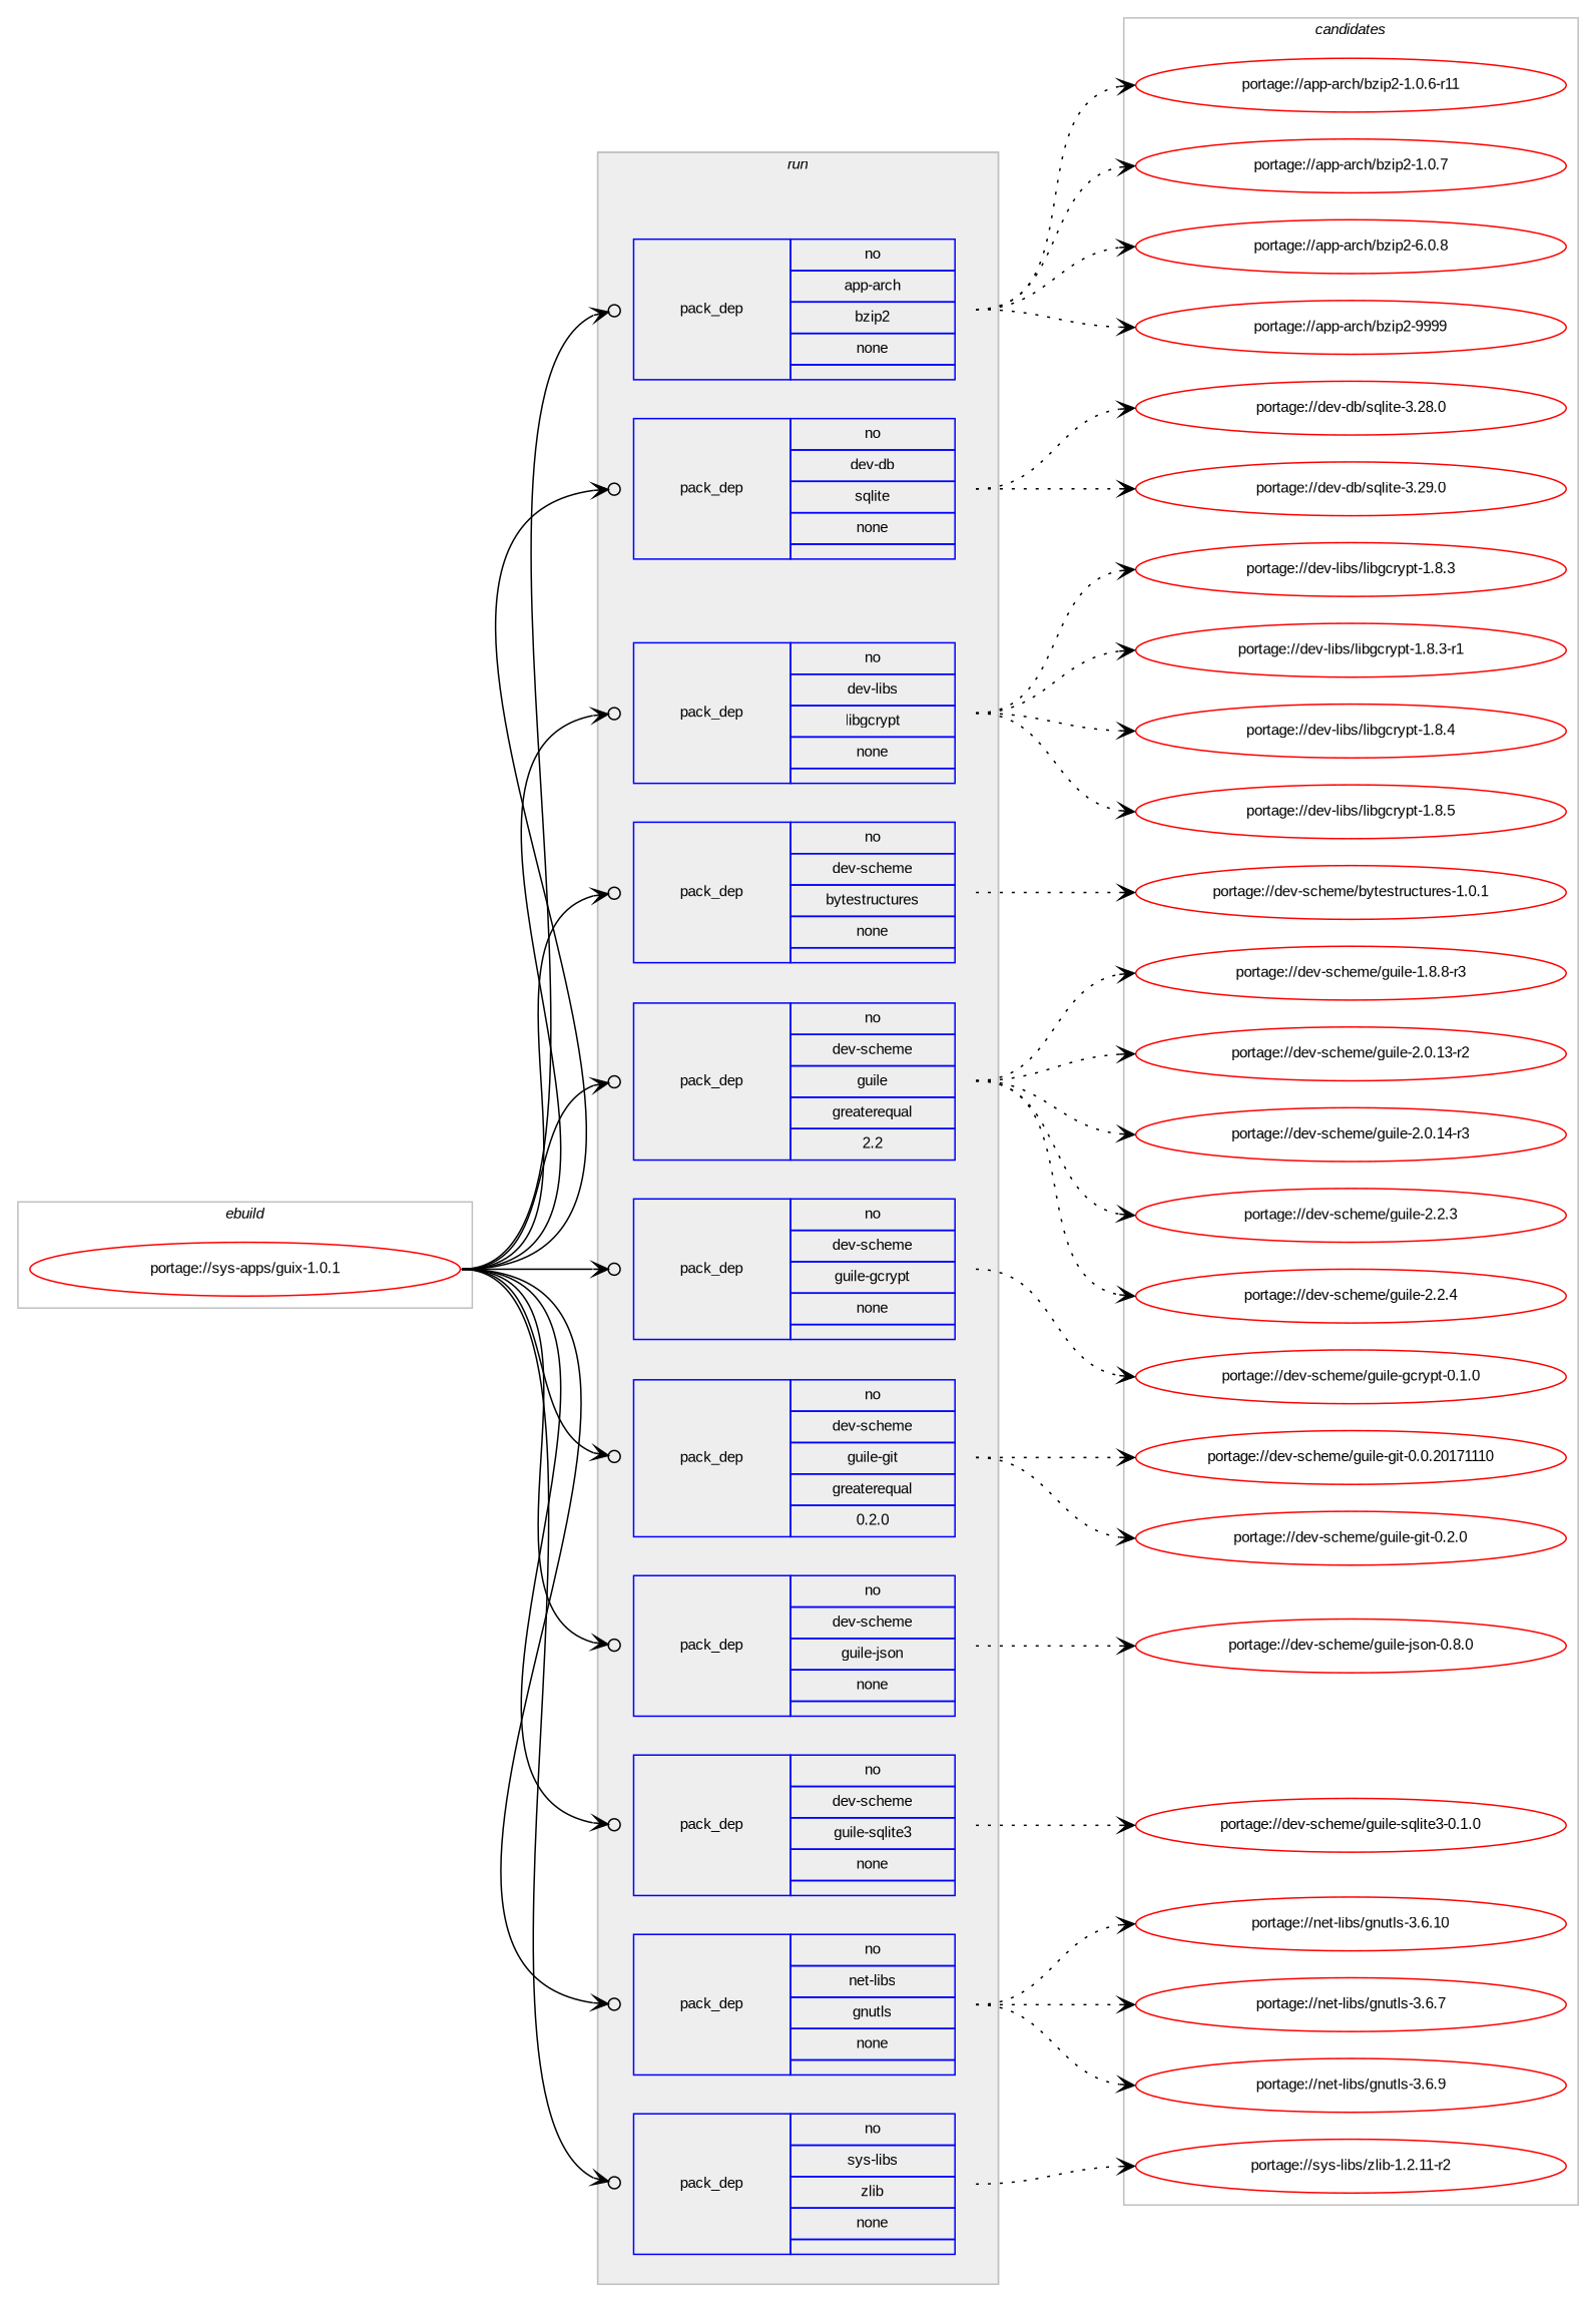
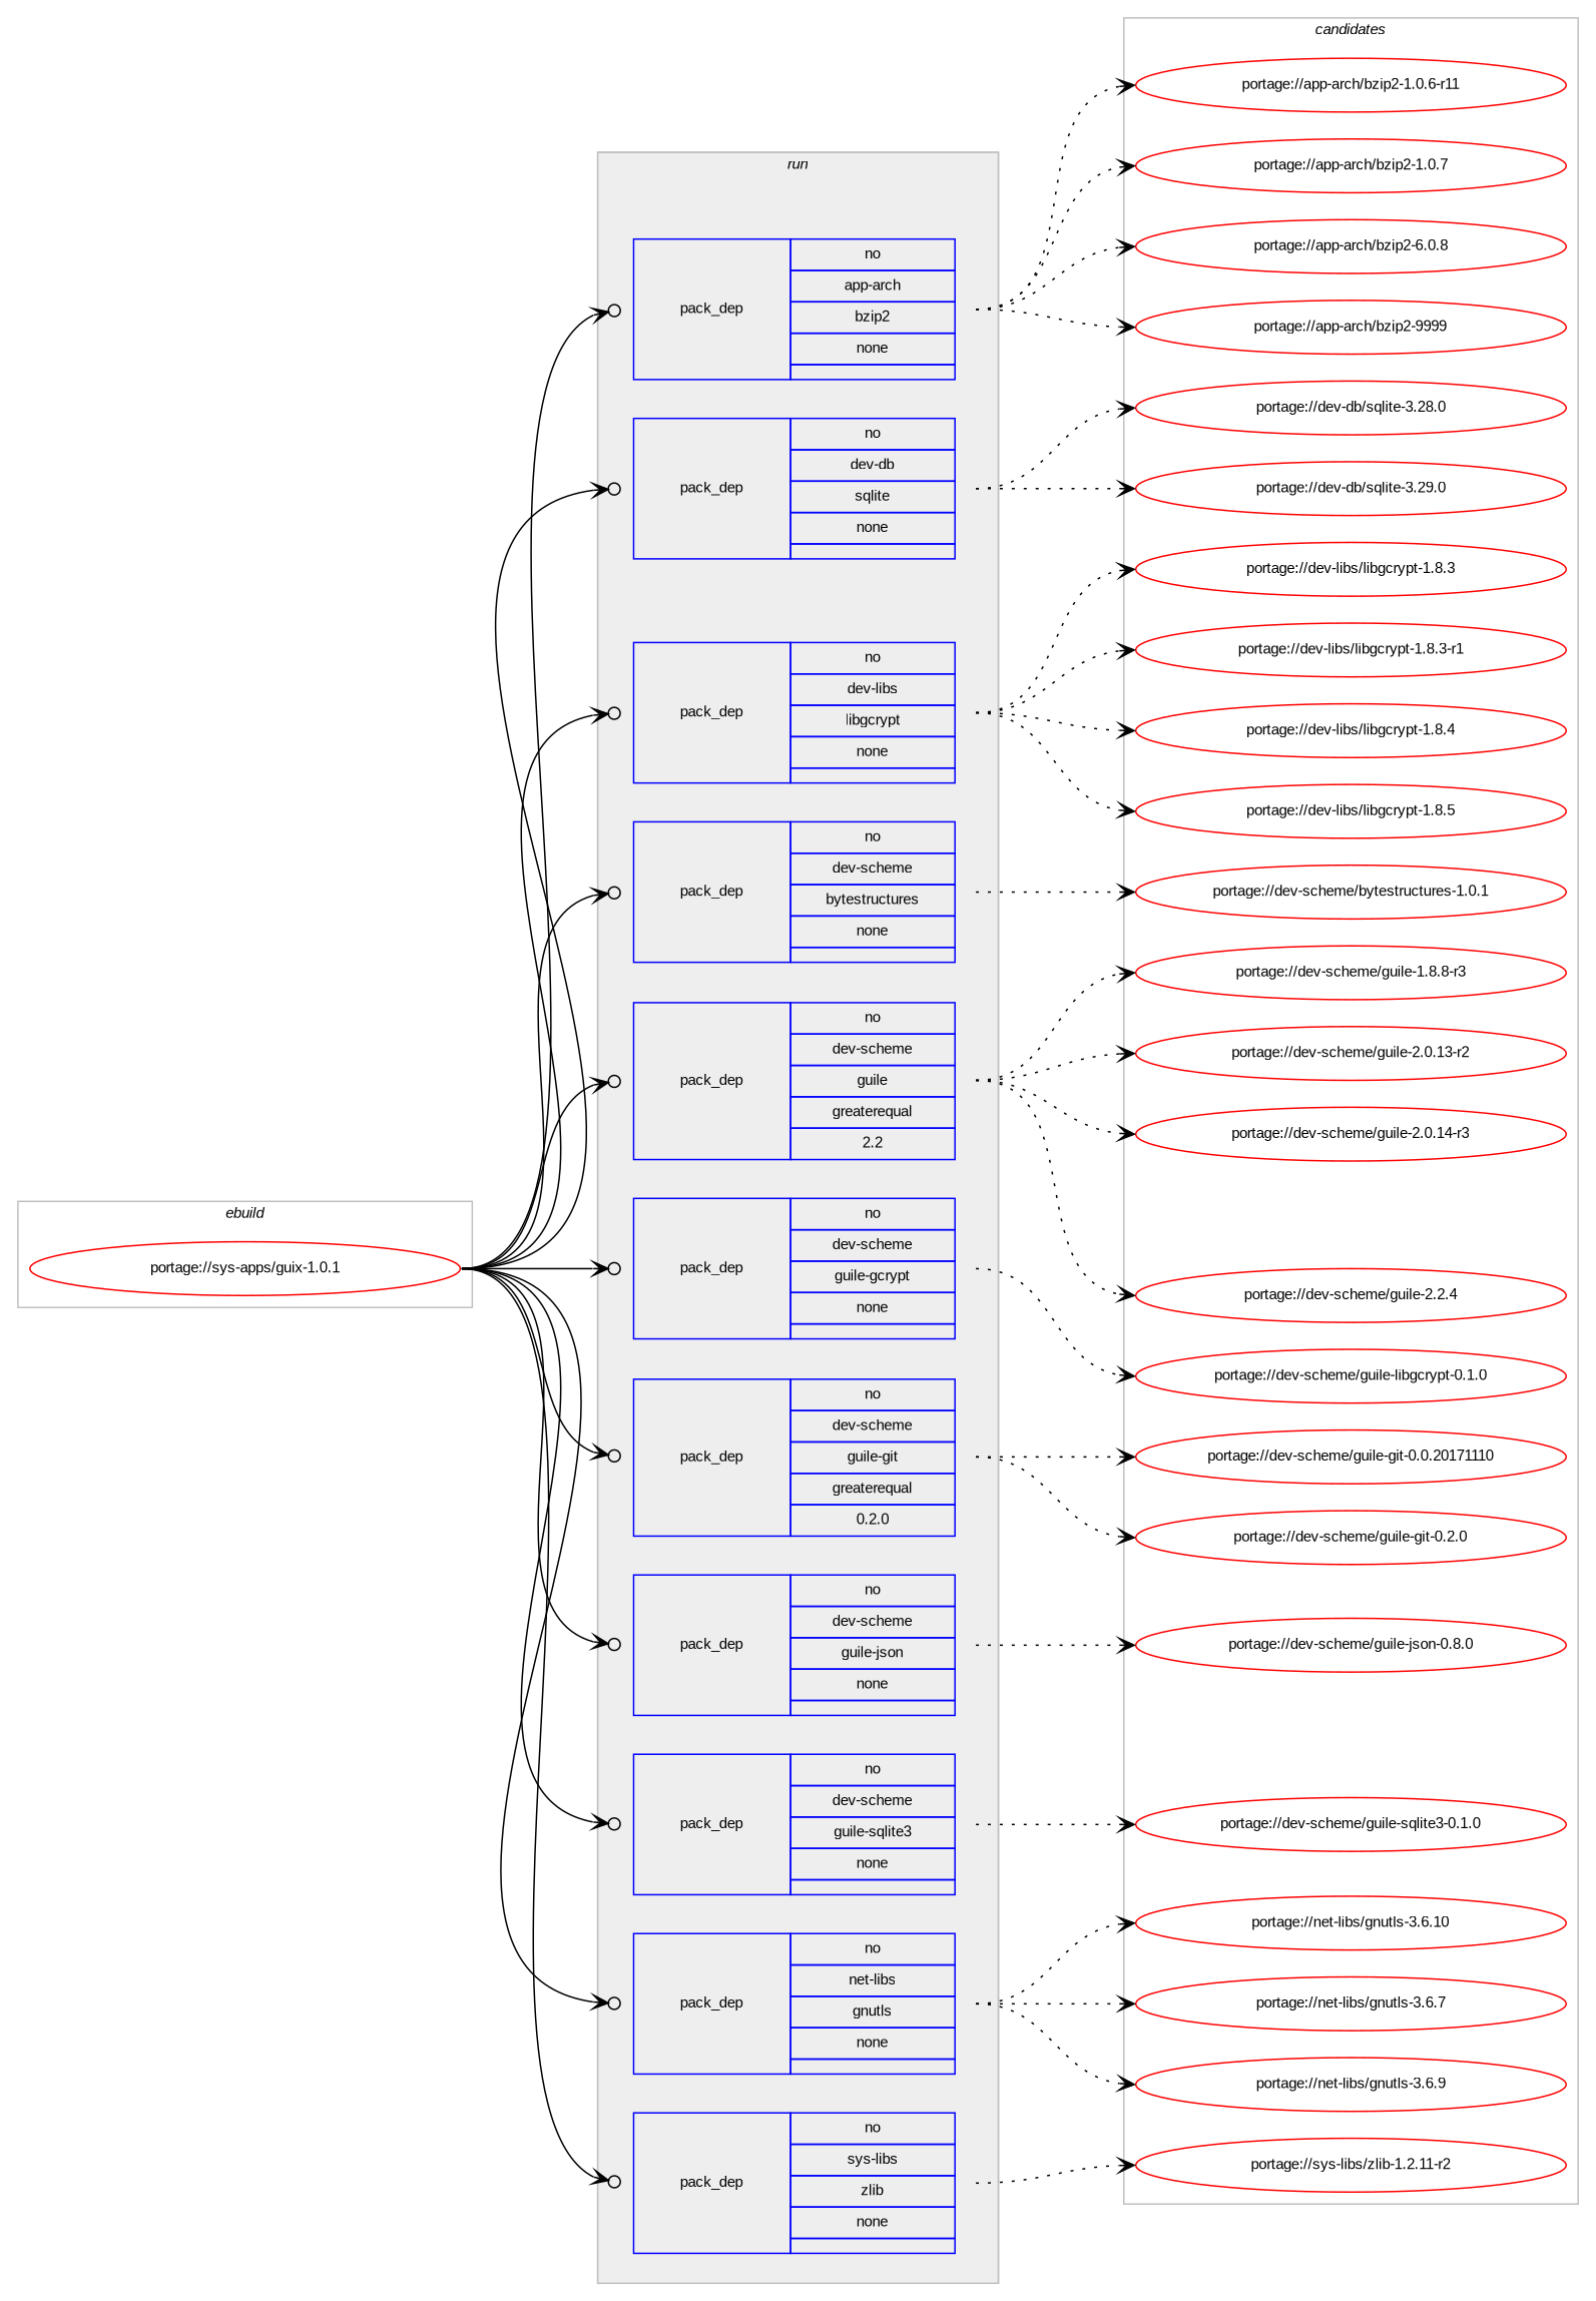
  digraph {
    compound=true
    concentrate=true
    fontname="Liberation Sans"
    fontsize=10
    newrank=true
    rankdir=LR
    ranksep=1.5
    node [color=red fontname="Liberation Sans" fontsize=10]
    edge [arrowhead=vee fontname="Liberation Sans" headport=w style=dotted tailport=e weight=100]
    n1 [label="portage://sys-apps/guix-1.0.1" width=4]
    n2 [color=blue label=<<TABLE BORDER="0" CELLBORDER="1" CELLSPACING="0" CELLPADDING="4" WIDTH="220"><TR><TD ROWSPAN="6" CELLPADDING="30">pack_dep</TD></TR><TR><TD WIDTH="110">no</TD></TR><TR><TD>app-arch</TD></TR><TR><TD>bzip2</TD></TR><TR><TD>none</TD></TR><TR><TD></TD></TR></TABLE>> shape=none]
    n3 [color=blue label=<<TABLE BORDER="0" CELLBORDER="1" CELLSPACING="0" CELLPADDING="4" WIDTH="220"><TR><TD ROWSPAN="6" CELLPADDING="30">pack_dep</TD></TR><TR><TD WIDTH="110">no</TD></TR><TR><TD>dev-db</TD></TR><TR><TD>sqlite</TD></TR><TR><TD>none</TD></TR><TR><TD></TD></TR></TABLE>> shape=none]
    n4 [color=blue label=<<TABLE BORDER="0" CELLBORDER="1" CELLSPACING="0" CELLPADDING="4" WIDTH="220"><TR><TD ROWSPAN="6" CELLPADDING="30">pack_dep</TD></TR><TR><TD WIDTH="110">no</TD></TR><TR><TD>dev-libs</TD></TR><TR><TD>libgcrypt</TD></TR><TR><TD>none</TD></TR><TR><TD></TD></TR></TABLE>> shape=none]
    n5 [color=blue label=<<TABLE BORDER="0" CELLBORDER="1" CELLSPACING="0" CELLPADDING="4" WIDTH="220"><TR><TD ROWSPAN="6" CELLPADDING="30">pack_dep</TD></TR><TR><TD WIDTH="110">no</TD></TR><TR><TD>dev-scheme</TD></TR><TR><TD>bytestructures</TD></TR><TR><TD>none</TD></TR><TR><TD></TD></TR></TABLE>> shape=none]
    n6 [color=blue label=<<TABLE BORDER="0" CELLBORDER="1" CELLSPACING="0" CELLPADDING="4" WIDTH="220"><TR><TD ROWSPAN="6" CELLPADDING="30">pack_dep</TD></TR><TR><TD WIDTH="110">no</TD></TR><TR><TD>dev-scheme</TD></TR><TR><TD>guile</TD></TR><TR><TD>greaterequal</TD></TR><TR><TD>2.2</TD></TR></TABLE>> shape=none]
    n7 [color=blue label=<<TABLE BORDER="0" CELLBORDER="1" CELLSPACING="0" CELLPADDING="4" WIDTH="220"><TR><TD ROWSPAN="6" CELLPADDING="30">pack_dep</TD></TR><TR><TD WIDTH="110">no</TD></TR><TR><TD>dev-scheme</TD></TR><TR><TD>guile-gcrypt</TD></TR><TR><TD>none</TD></TR><TR><TD></TD></TR></TABLE>> shape=none]
    n8 [color=blue label=<<TABLE BORDER="0" CELLBORDER="1" CELLSPACING="0" CELLPADDING="4" WIDTH="220"><TR><TD ROWSPAN="6" CELLPADDING="30">pack_dep</TD></TR><TR><TD WIDTH="110">no</TD></TR><TR><TD>dev-scheme</TD></TR><TR><TD>guile-git</TD></TR><TR><TD>greaterequal</TD></TR><TR><TD>0.2.0</TD></TR></TABLE>> shape=none]
    n9 [color=blue label=<<TABLE BORDER="0" CELLBORDER="1" CELLSPACING="0" CELLPADDING="4" WIDTH="220"><TR><TD ROWSPAN="6" CELLPADDING="30">pack_dep</TD></TR><TR><TD WIDTH="110">no</TD></TR><TR><TD>dev-scheme</TD></TR><TR><TD>guile-json</TD></TR><TR><TD>none</TD></TR><TR><TD></TD></TR></TABLE>> shape=none]
    n10 [color=blue label=<<TABLE BORDER="0" CELLBORDER="1" CELLSPACING="0" CELLPADDING="4" WIDTH="220"><TR><TD ROWSPAN="6" CELLPADDING="30">pack_dep</TD></TR><TR><TD WIDTH="110">no</TD></TR><TR><TD>dev-scheme</TD></TR><TR><TD>guile-sqlite3</TD></TR><TR><TD>none</TD></TR><TR><TD></TD></TR></TABLE>> shape=none]
    n11 [color=blue label=<<TABLE BORDER="0" CELLBORDER="1" CELLSPACING="0" CELLPADDING="4" WIDTH="220"><TR><TD ROWSPAN="6" CELLPADDING="30">pack_dep</TD></TR><TR><TD WIDTH="110">no</TD></TR><TR><TD>net-libs</TD></TR><TR><TD>gnutls</TD></TR><TR><TD>none</TD></TR><TR><TD></TD></TR></TABLE>> shape=none]
    n12 [color=blue label=<<TABLE BORDER="0" CELLBORDER="1" CELLSPACING="0" CELLPADDING="4" WIDTH="220"><TR><TD ROWSPAN="6" CELLPADDING="30">pack_dep</TD></TR><TR><TD WIDTH="110">no</TD></TR><TR><TD>sys-libs</TD></TR><TR><TD>zlib</TD></TR><TR><TD>none</TD></TR><TR><TD></TD></TR></TABLE>> shape=none]
    n13 [label="portage://app-arch/bzip2-1.0.6-r11" width=4]
    n14 [label="portage://app-arch/bzip2-1.0.7" width=4]
    n15 [label="portage://app-arch/bzip2-6.0.8" width=4]
    n16 [label="portage://app-arch/bzip2-9999" width=4]
    n17 [label="portage://dev-db/sqlite-3.28.0" width=4]
    n18 [label="portage://dev-db/sqlite-3.29.0" width=4]
    n19 [label="portage://dev-libs/libgcrypt-1.8.3" width=4]
    n20 [label="portage://dev-libs/libgcrypt-1.8.3-r1" width=4]
    n21 [label="portage://dev-libs/libgcrypt-1.8.4" width=4]
    n22 [label="portage://dev-libs/libgcrypt-1.8.5" width=4]
    n23 [label="portage://dev-scheme/bytestructures-1.0.1" width=4]
    n24 [label="portage://dev-scheme/guile-1.8.8-r3" width=4]
    n25 [label="portage://dev-scheme/guile-2.0.13-r2" width=4]
    n26 [label="portage://dev-scheme/guile-2.0.14-r3" width=4]
-   n27 [label="portage://dev-scheme/guile-2.2.3" width=4]
    n28 [label="portage://dev-scheme/guile-2.2.4" width=4]
-   n29 [label="portage://dev-scheme/guile-gcrypt-0.1.0" width=4]
+   n29 [label="portage://dev-scheme/guile-libgcrypt-0.1.0" width=4]
    n30 [label="portage://dev-scheme/guile-git-0.0.20171110" width=4]
    n31 [label="portage://dev-scheme/guile-git-0.2.0" width=4]
    n32 [label="portage://dev-scheme/guile-json-0.8.0" width=4]
    n33 [label="portage://dev-scheme/guile-sqlite3-0.1.0" width=4]
    n34 [label="portage://net-libs/gnutls-3.6.10" width=4]
    n35 [label="portage://net-libs/gnutls-3.6.7" width=4]
    n36 [label="portage://net-libs/gnutls-3.6.9" width=4]
    n37 [label="portage://sys-libs/zlib-1.2.11-r2" width=4]
    subgraph cluster_1 {
      color=gray
      label=<<i>ebuild</i>>
      rank=same
      n1
    }
    subgraph cluster_2 {
      color=gray
      label=<<i>dependencies</i>>
      subgraph cluster_3 {
        color=gray
        fillcolor="#eeeeee"
        label=<<i>compile</i>>
        style=filled
      }
      subgraph cluster_4 {
        color=gray
        fillcolor="#eeeeee"
        label=<<i>compile and run</i>>
        style=filled
        subgraph sub_5 {
          color=gray
          fillcolor="#eeeeee"
          label=<<i>compile and run</i>>
          style=filled
          n2
        }
        subgraph sub_6 {
          color=gray
          fillcolor="#eeeeee"
          label=<<i>compile and run</i>>
          style=filled
          n3
        }
        subgraph sub_7 {
          color=gray
          fillcolor="#eeeeee"
          label=<<i>compile and run</i>>
          style=filled
          n4
        }
        subgraph sub_8 {
          color=gray
          fillcolor="#eeeeee"
          label=<<i>compile and run</i>>
          style=filled
          n5
        }
        subgraph sub_9 {
          color=gray
          fillcolor="#eeeeee"
          label=<<i>compile and run</i>>
          style=filled
          n6
        }
        subgraph sub_10 {
          color=gray
          fillcolor="#eeeeee"
          label=<<i>compile and run</i>>
          style=filled
          n7
        }
        subgraph sub_11 {
          color=gray
          fillcolor="#eeeeee"
          label=<<i>compile and run</i>>
          style=filled
          n8
        }
        subgraph sub_12 {
          color=gray
          fillcolor="#eeeeee"
          label=<<i>compile and run</i>>
          style=filled
          n9
        }
        subgraph sub_13 {
          color=gray
          fillcolor="#eeeeee"
          label=<<i>compile and run</i>>
          style=filled
          n10
        }
        subgraph sub_14 {
          color=gray
          fillcolor="#eeeeee"
          label=<<i>compile and run</i>>
          style=filled
          n11
        }
        subgraph sub_15 {
          color=gray
          fillcolor="#eeeeee"
          label=<<i>compile and run</i>>
          style=filled
          n12
        }
      }
      subgraph cluster_16 {
        color=gray
        fillcolor="#eeeeee"
        label=<<i>run</i>>
        style=filled
      }
    }
    subgraph cluster_17 {
      color=gray
      label=<<i>candidates</i>>
      rank=same
      subgraph sub_18 {
        color=black
        label=<<i>candidates</i>>
        nodesep=1
        rank=same
        n13
        n14
        n15
        n16
      }
      subgraph sub_19 {
        color=black
        label=<<i>candidates</i>>
        nodesep=1
        rank=same
        n17
        n18
      }
      subgraph sub_20 {
        color=black
        label=<<i>candidates</i>>
        nodesep=1
        rank=same
        n19
        n20
        n21
        n22
      }
      subgraph sub_21 {
        color=black
        label=<<i>candidates</i>>
        nodesep=1
        rank=same
        n23
      }
      subgraph sub_22 {
        color=black
        label=<<i>candidates</i>>
        nodesep=1
        rank=same
        n24
        n25
        n26
-       n27
        n28
      }
      subgraph sub_23 {
        color=black
        label=<<i>candidates</i>>
        nodesep=1
        rank=same
        n29
      }
      subgraph sub_24 {
        color=black
        label=<<i>candidates</i>>
        nodesep=1
        rank=same
        n30
        n31
      }
      subgraph sub_25 {
        color=black
        label=<<i>candidates</i>>
        nodesep=1
        rank=same
        n32
      }
      subgraph sub_26 {
        color=black
        label=<<i>candidates</i>>
        nodesep=1
        rank=same
        n33
      }
      subgraph sub_27 {
        color=black
        label=<<i>candidates</i>>
        nodesep=1
        rank=same
        n34
        n35
        n36
      }
      subgraph sub_28 {
        color=black
        label=<<i>candidates</i>>
        nodesep=1
        rank=same
        n37
      }
    }
    n1 -> n2 [arrowhead=odotvee style=solid weight=20]
    n1 -> n3 [arrowhead=odotvee style=solid weight=20]
    n1 -> n4 [arrowhead=odotvee style=solid weight=20]
    n1 -> n5 [arrowhead=odotvee style=solid weight=20]
    n1 -> n6 [arrowhead=odotvee style=solid weight=20]
    n1 -> n7 [arrowhead=odotvee style=solid weight=20]
    n1 -> n8 [arrowhead=odotvee style=solid weight=20]
    n1 -> n9 [arrowhead=odotvee style=solid weight=20]
    n1 -> n10 [arrowhead=odotvee style=solid weight=20]
    n1 -> n11 [arrowhead=odotvee style=solid weight=20]
    n1 -> n12 [arrowhead=odotvee style=solid weight=20]
    n2 -> n13
    n2 -> n14
    n2 -> n15
    n2 -> n16
    n3 -> n17
    n3 -> n18
    n4 -> n19
    n4 -> n20
    n4 -> n21
    n4 -> n22
    n5 -> n23
    n6 -> n24
    n6 -> n25
    n6 -> n26
-   n6 -> n27
    n6 -> n28
    n7 -> n29
    n8 -> n30
    n8 -> n31
    n9 -> n32
    n10 -> n33
    n11 -> n34
    n11 -> n35
    n11 -> n36
    n12 -> n37
  }
